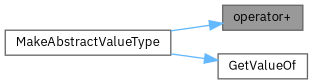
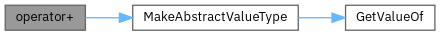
  digraph {
    fontname="IBM Plex Sans"
    rankdir=LR
    node [color=grey40 fillcolor=white fontname="IBM Plex Sans" fontsize=10 shape=box style=filled]
    edge [color=steelblue1 fontname="IBM Plex Sans" fontsize=10 labelfontname=Helvetica labelfontsize=10 style=solid]
    n1 [color=gray40 fillcolor=grey60 fontcolor=black height=0.2 label="operator+" width=0.4]
    n2 [height=0.2 label=MakeAbstractValueType width=0.4]
    n3 [height=0.2 label=GetValueOf width=0.4]
-   n2 -> n1
+   n1 -> n2
    n2 -> n3
  }
